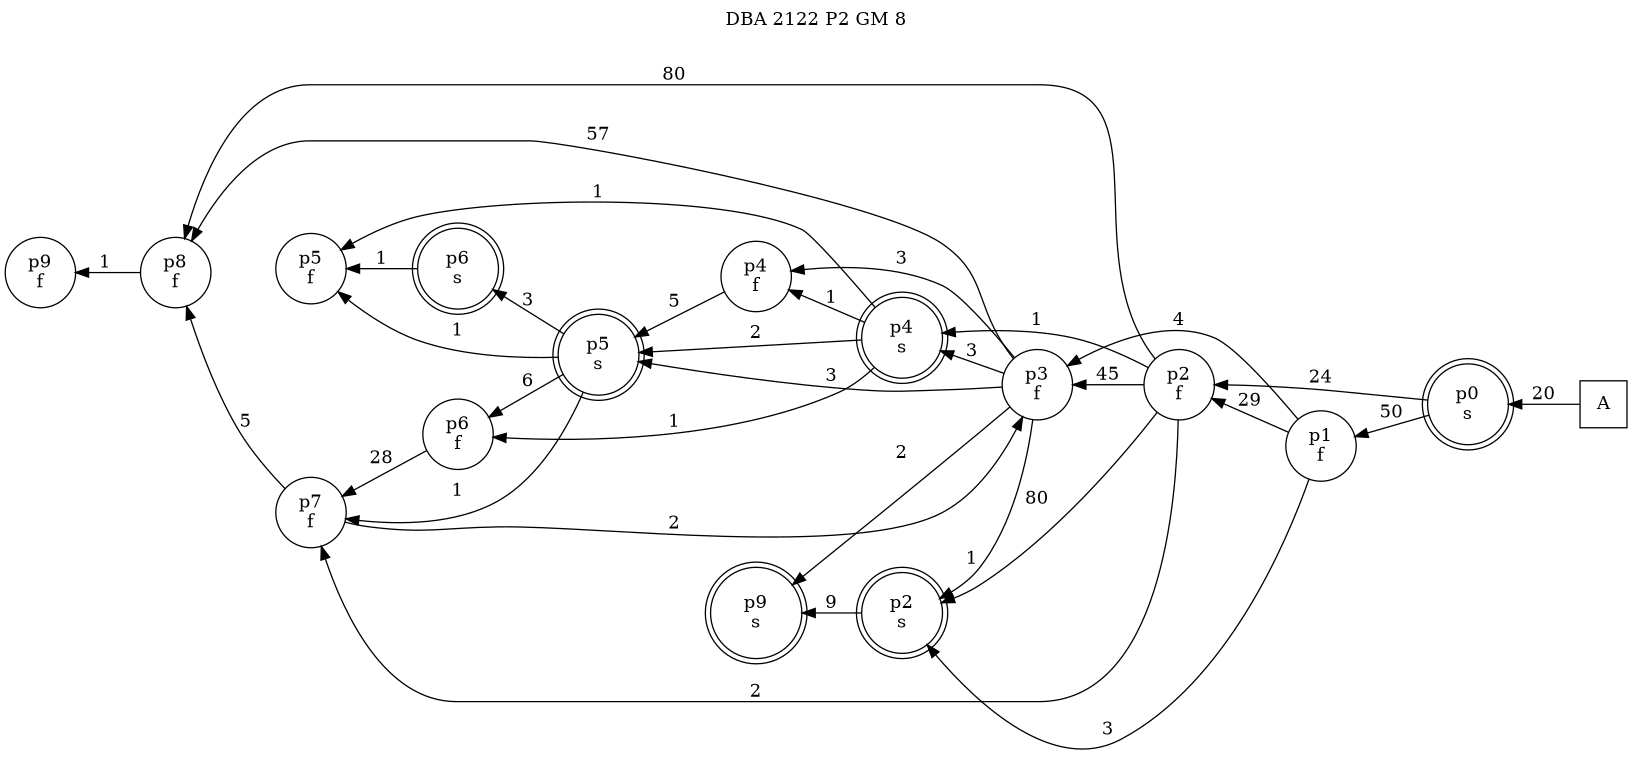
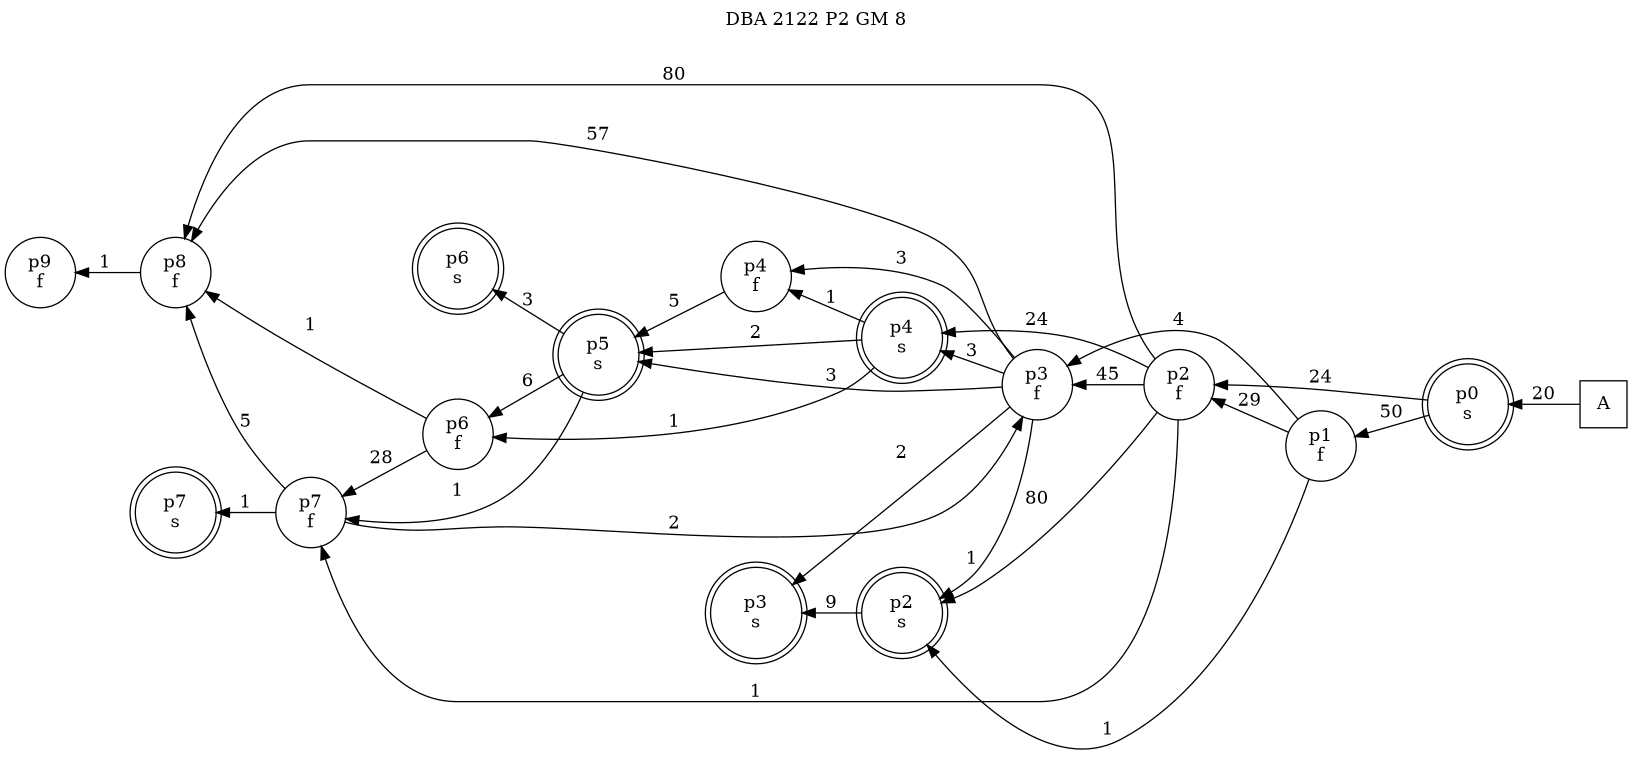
  digraph {
    label=" DBA 2122 P2 GM 8 "
    labelloc=tl
    rankdir=RL
    node [shape=circle]
    n1 [label=A shape=square]
    n2 [label="p0\ns" shape=doublecircle]
    n3 [label="p1\nf"]
    n4 [label="p2\nf"]
    n5 [label="p2\ns" shape=doublecircle]
    n6 [label="p3\nf"]
    n7 [label="p4\ns" shape=doublecircle]
    n8 [label="p8\nf"]
    n9 [label="p7\nf"]
-   n10 [label="p9\ns" shape=doublecircle]
+   n10 [label="p3\ns" shape=doublecircle]
    n11 [label="p4\nf"]
    n12 [label="p5\ns" shape=doublecircle]
    n13 [label="p6\nf"]
-   n14 [label="p5\nf"]
    n15 [label="p9\nf"]
+   n16 [label="p7\ns" shape=doublecircle]
    n17 [label="p6\ns" shape=doublecircle]
    n1 -> n2 [label=20]
    n2 -> n3 [label=50]
    n2 -> n4 [label=24]
    n3 -> n4 [label=29]
-   n3 -> n5 [label=3]
+   n3 -> n5 [label=1]
    n3 -> n6 [label=4]
    n4 -> n5 [label=80]
    n4 -> n6 [label=45]
-   n4 -> n7 [label=1]
+   n4 -> n7 [label=24]
    n4 -> n8 [label=80]
-   n4 -> n9 [label=2]
+   n4 -> n9 [label=1]
    n5 -> n10 [label=9]
    n6 -> n5 [label=1]
    n6 -> n7 [label=3]
    n6 -> n8 [label=57]
    n6 -> n10 [label=2]
    n6 -> n11 [label=3]
    n6 -> n12 [label=3]
    n7 -> n11 [label=1]
    n7 -> n12 [label=2]
    n7 -> n13 [label=1]
-   n7 -> n14 [label=1]
    n8 -> n15 [label=1]
    n9 -> n6 [label=2]
    n9 -> n8 [label=5]
+   n9 -> n16 [label=1]
    n11 -> n12 [label=5]
    n12 -> n9 [label=1]
    n12 -> n13 [label=6]
-   n12 -> n14 [label=1]
    n12 -> n17 [label=3]
+   n13 -> n8 [label=1]
    n13 -> n9 [label=28]
-   n17 -> n14 [label=1]
  }
